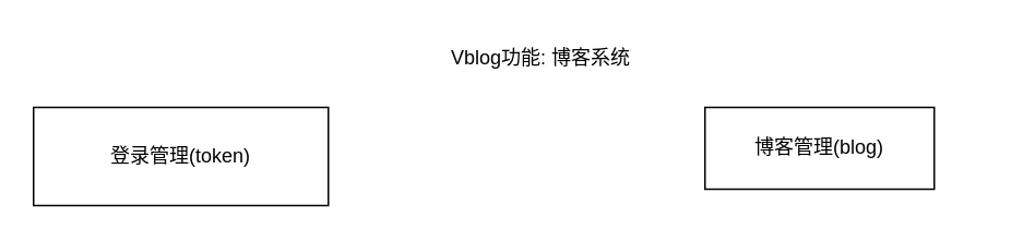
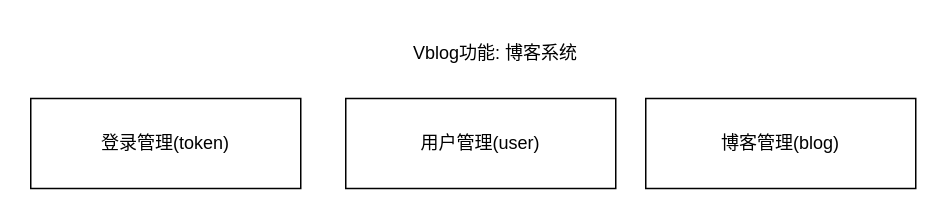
  <mxCell id="0" />
  <mxCell id="1" parent="0" />
- <mxCell id="3" value="博客管理(blog)" style="rounded=0;whiteSpace=wrap;html=1;" vertex="1" parent="1"><mxGeometry x="430" y="65" width="140" height="50" as="geometry" /></mxCell>
+ <mxCell id="2" value="用户管理(user)" style="rounded=0;whiteSpace=wrap;html=1;" vertex="1" parent="1"><mxGeometry x="230" y="65" width="180" height="60" as="geometry" /></mxCell>
+ <mxCell id="3" value="博客管理(blog)" style="rounded=0;whiteSpace=wrap;html=1;" vertex="1" parent="1"><mxGeometry x="430" y="65" width="180" height="60" as="geometry" /></mxCell>
  <mxCell id="4" value="Vblog功能: 博客系统" style="text;html=1;strokeColor=none;fillColor=none;align=center;verticalAlign=middle;whiteSpace=wrap;rounded=0;" vertex="1" parent="1"><mxGeometry x="250" y="20" width="160" height="30" as="geometry" /></mxCell>
  <mxCell id="5" value="登录管理(token)" style="rounded=0;whiteSpace=wrap;html=1;" vertex="1" parent="1"><mxGeometry x="20" y="65" width="180" height="60" as="geometry" /></mxCell>
